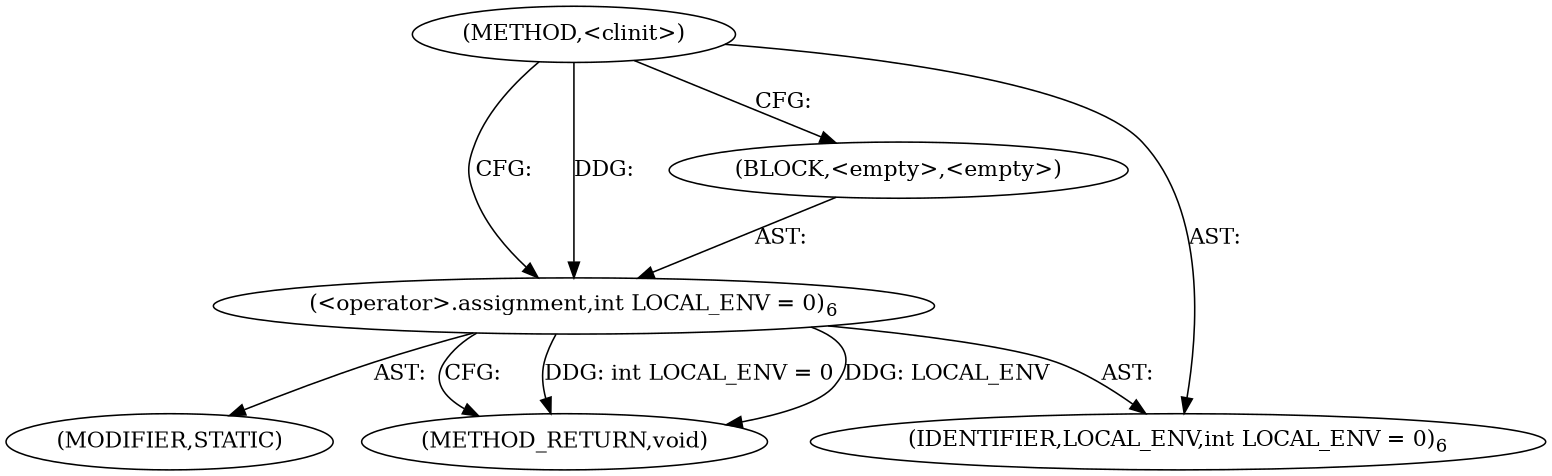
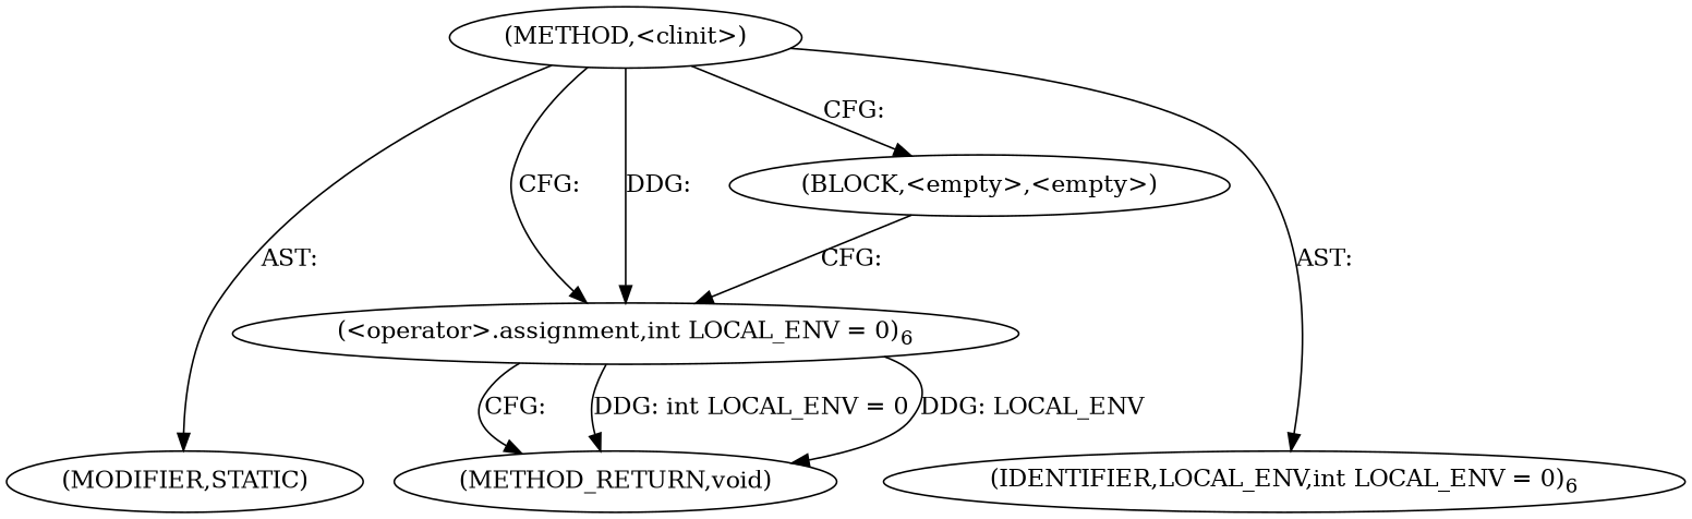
  digraph {
    n1 [label=<(METHOD,&lt;clinit&gt;)>]
    n2 [label=<(BLOCK,&lt;empty&gt;,&lt;empty&gt;)>]
    n3 [label=<(&lt;operator&gt;.assignment,int LOCAL_ENV = 0)<SUB>6</SUB>>]
    n4 [label=<(MODIFIER,STATIC)>]
    n5 [label=<(IDENTIFIER,LOCAL_ENV,int LOCAL_ENV = 0)<SUB>6</SUB>>]
    n6 [label=<(METHOD_RETURN,void)>]
    n1 -> n2 [label="CFG: "]
    n1 -> n3 [label="CFG: "]
    n1 -> n3 [label="DDG: "]
-   n3 -> n4 [label="AST: "]
+   n1 -> n4 [label="AST: "]
    n1 -> n5 [label="AST: "]
-   n2 -> n3 [label="AST: "]
-   n3 -> n5 [label="AST: "]
+   n2 -> n3 [label="CFG: "]
    n3 -> n6 [label="CFG: "]
    n3 -> n6 [label="DDG: int LOCAL_ENV = 0"]
    n3 -> n6 [label="DDG: LOCAL_ENV"]
  }
